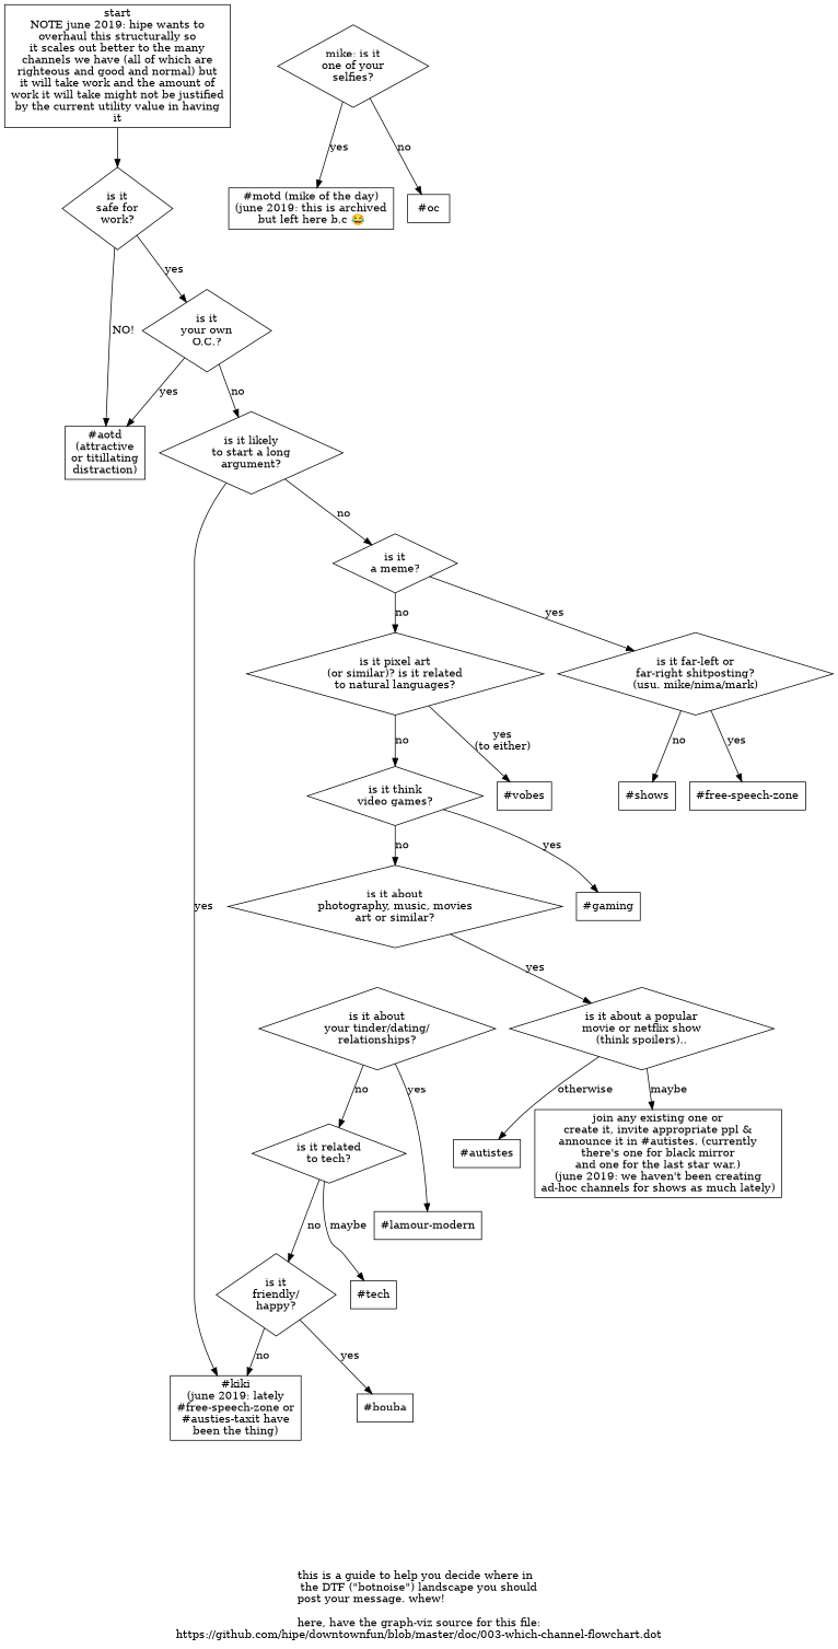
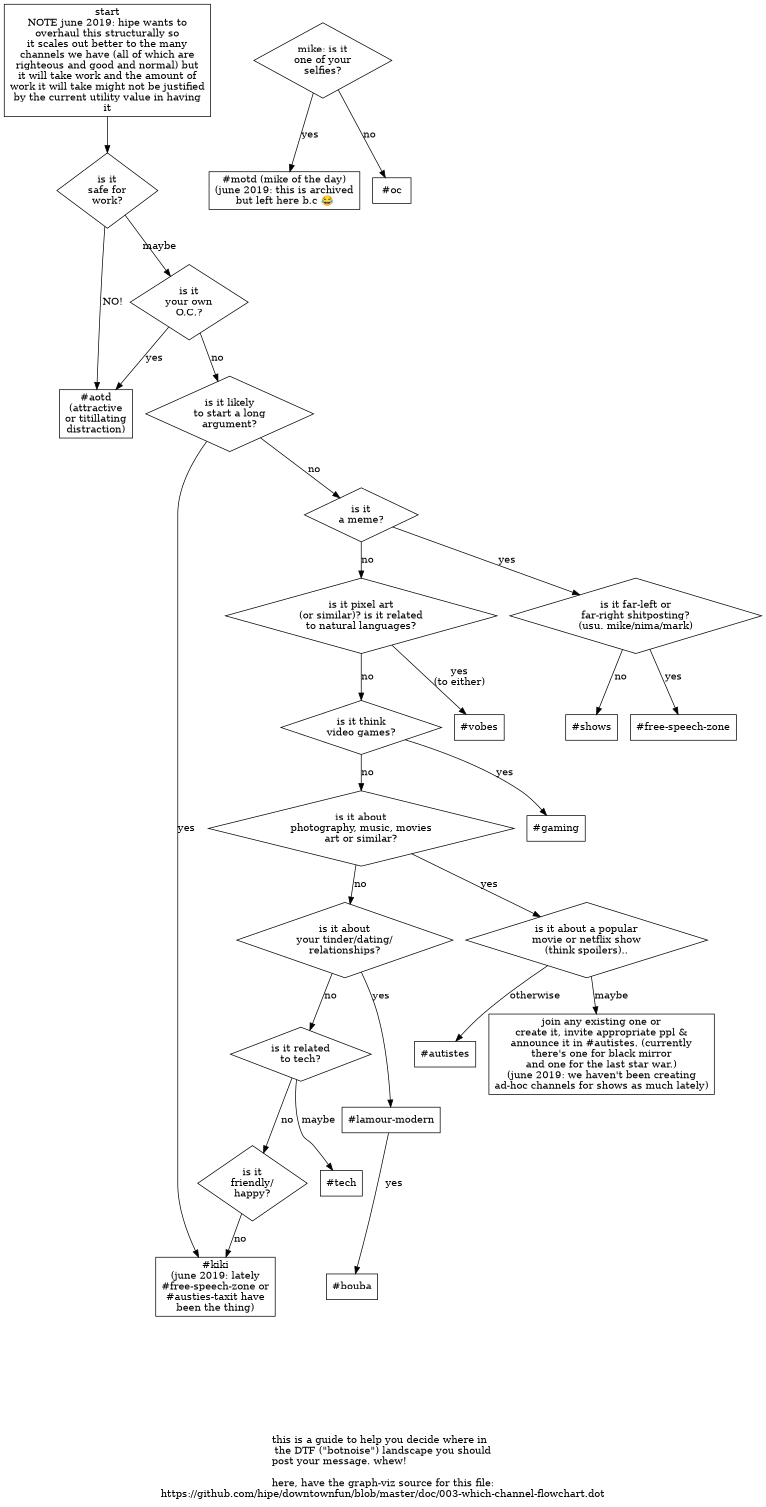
  digraph {
    label="\n\nthis is a guide to help you decide where in  \nthe DTF (\"botnoise\") landscape you should\npost your message. whew!                           \n\nhere, have the graph-viz source for this file:\nhttps://github.com/hipe/downtownfun/blob/master/doc/003-which-channel-flowchart.dot\n"
    node [shape=rect]
    n1 [label="start\nNOTE june 2019: hipe wants to\noverhaul this structurally so\nit scales out better to the many\nchannels we have (all of which are\nrighteous and good and normal) but\nit will take work and the amount of\nwork it will take might not be justified\nby the current utility value in having\nit"]
    n2 [label="is it\nsafe for\nwork?" shape=diamond]
    n3 [label="#aotd\n(attractive\nor titillating\ndistraction)"]
    n4 [label="is it\nyour own\nO.C.?" shape=diamond]
    n5 [label="is it likely\nto start a long\nargument?" shape=diamond]
    n6 [label="mike: is it\none of your\nselfies?" shape=diamond]
    n7 [label="#motd (mike of the day)\n(june 2019: this is archived\nbut left here b.c 😂"]
    n8 [label="#oc"]
    n9 [label="#kiki\n(june 2019: lately\n#free-speech-zone or\n#austies-taxit have\nbeen the thing)"]
    n10 [label="is it\na meme?" shape=diamond]
    n11 [label="is it far-left or\nfar-right shitposting?\n(usu. mike/nima/mark)" shape=diamond]
    n12 [label="is it pixel art\n(or similar)? is it related\nto natural languages?" shape=diamond]
    n13 [label="#free-speech-zone"]
    n14 [label="#shows"]
    n15 [label="#vobes"]
    n16 [label="is it think\nvideo games?" shape=diamond]
    n17 [label="#gaming"]
    n18 [label="is it about\nphotography, music, movies\nart or similar?" shape=diamond]
    n19 [label="is it about a popular\nmovie or netflix show\n(think spoilers).." shape=diamond]
    n20 [label="is it about\nyour tinder/dating/\nrelationships?" shape=diamond]
    n21 [label="join any existing one or\ncreate it, invite appropriate ppl &\nannounce it in #autistes. (currently\nthere's one for black mirror\nand one for the last star war.)\n(june 2019: we haven't been creating\nad-hoc channels for shows as much lately)\n"]
    n22 [label="#autistes"]
    n23 [label="#lamour-modern"]
    n24 [label="is it related\nto tech?" shape=diamond]
    n25 [label="#tech"]
    n26 [label="is it\nfriendly/\nhappy?" shape=diamond]
    n27 [label="#bouba"]
    n1 -> n2
    n2 -> n3 [label="NO!"]
-   n2 -> n4 [label=yes]
+   n2 -> n4 [label=maybe]
    n4 -> n3 [label=yes]
    n4 -> n5 [label=no]
    n5 -> n9 [label=yes]
    n5 -> n10 [label=no]
    n6 -> n7 [label=yes]
    n6 -> n8 [label=no]
    n10 -> n11 [label=yes]
    n10 -> n12 [label=no]
    n11 -> n13 [label=yes]
    n11 -> n14 [label=no]
    n12 -> n15 [label="yes\n(to either)"]
    n12 -> n16 [label=no]
    n16 -> n17 [label=yes]
    n16 -> n18 [label=no]
    n18 -> n19 [label=yes]
+   n18 -> n20 [label=no]
    n19 -> n21 [label=maybe]
    n19 -> n22 [label=otherwise]
    n20 -> n23 [label=yes]
    n20 -> n24 [label=no]
    n24 -> n25 [label=maybe]
    n24 -> n26 [label=no]
    n26 -> n9 [label=no]
-   n26 -> n27 [label=yes]
+   n23 -> n27 [label=yes]
  }
